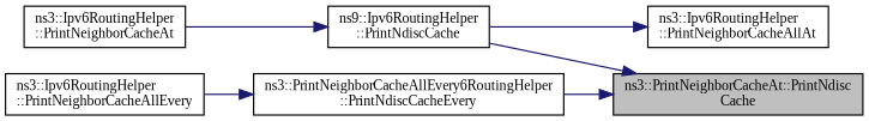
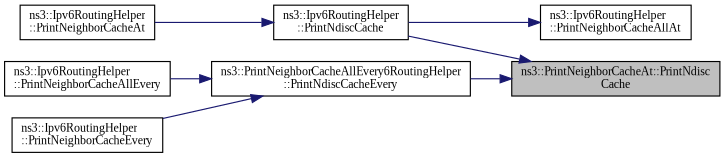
  digraph {
    fontname="Liberation Serif"
    rankdir=RL
    node [color=black fillcolor=white fontname="Liberation Serif" fontsize=10 shape=record style=filled]
    edge [color=midnightblue dir=back fontname="Liberation Serif" fontsize=10 labelfontname=Helvetica labelfontsize=10 style=solid]
    n1 [fillcolor=grey75 fontcolor=black height=0.2 label="ns3::PrintNeighborCacheAt::PrintNdisc\lCache" width=0.4]
-   n2 [height=0.2 label="ns9::Ipv6RoutingHelper\l::PrintNdiscCache" width=0.4]
+   n2 [height=0.2 label="ns3::Ipv6RoutingHelper\l::PrintNdiscCache" width=0.4]
    n3 [height=0.2 label="ns3::PrintNeighborCacheAllEvery6RoutingHelper\l::PrintNdiscCacheEvery" width=0.4]
    n4 [height=0.2 label="ns3::Ipv6RoutingHelper\l::PrintNeighborCacheAt" width=0.4]
    n5 [height=0.2 label="ns3::Ipv6RoutingHelper\l::PrintNeighborCacheAllEvery" width=0.4]
+   n6 [height=0.2 label="ns3::Ipv6RoutingHelper\l::PrintNeighborCacheEvery" width=0.4]
    n7 [height=0.2 label="ns3::Ipv6RoutingHelper\l::PrintNeighborCacheAllAt" width=0.4]
    n1 -> n2
    n1 -> n3
    n2 -> n4
    n3 -> n5
+   n3 -> n6
    n7 -> n2
  }
